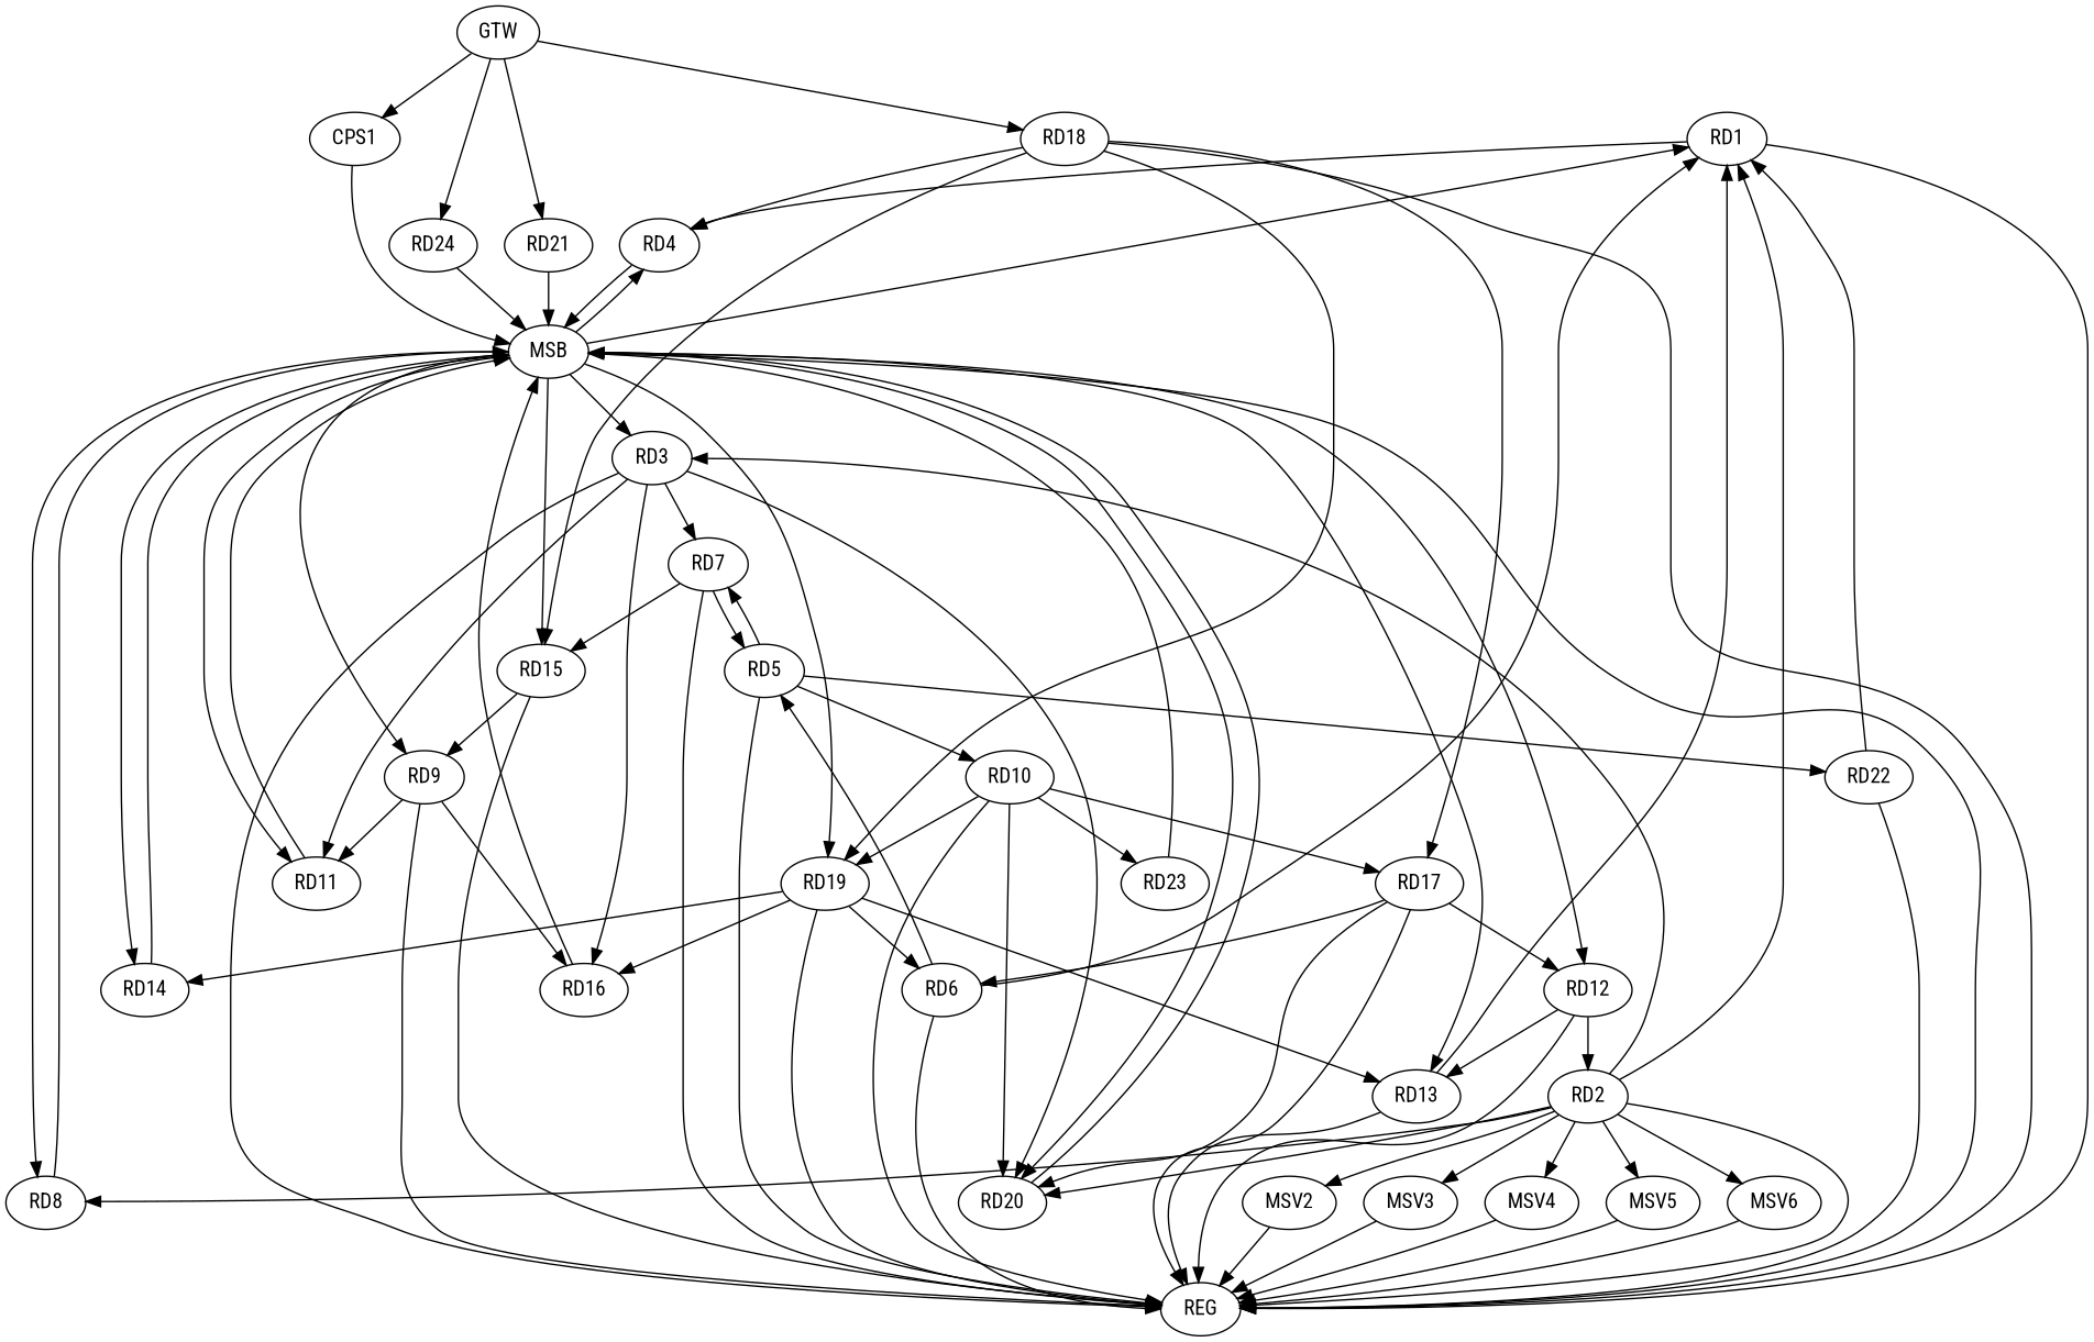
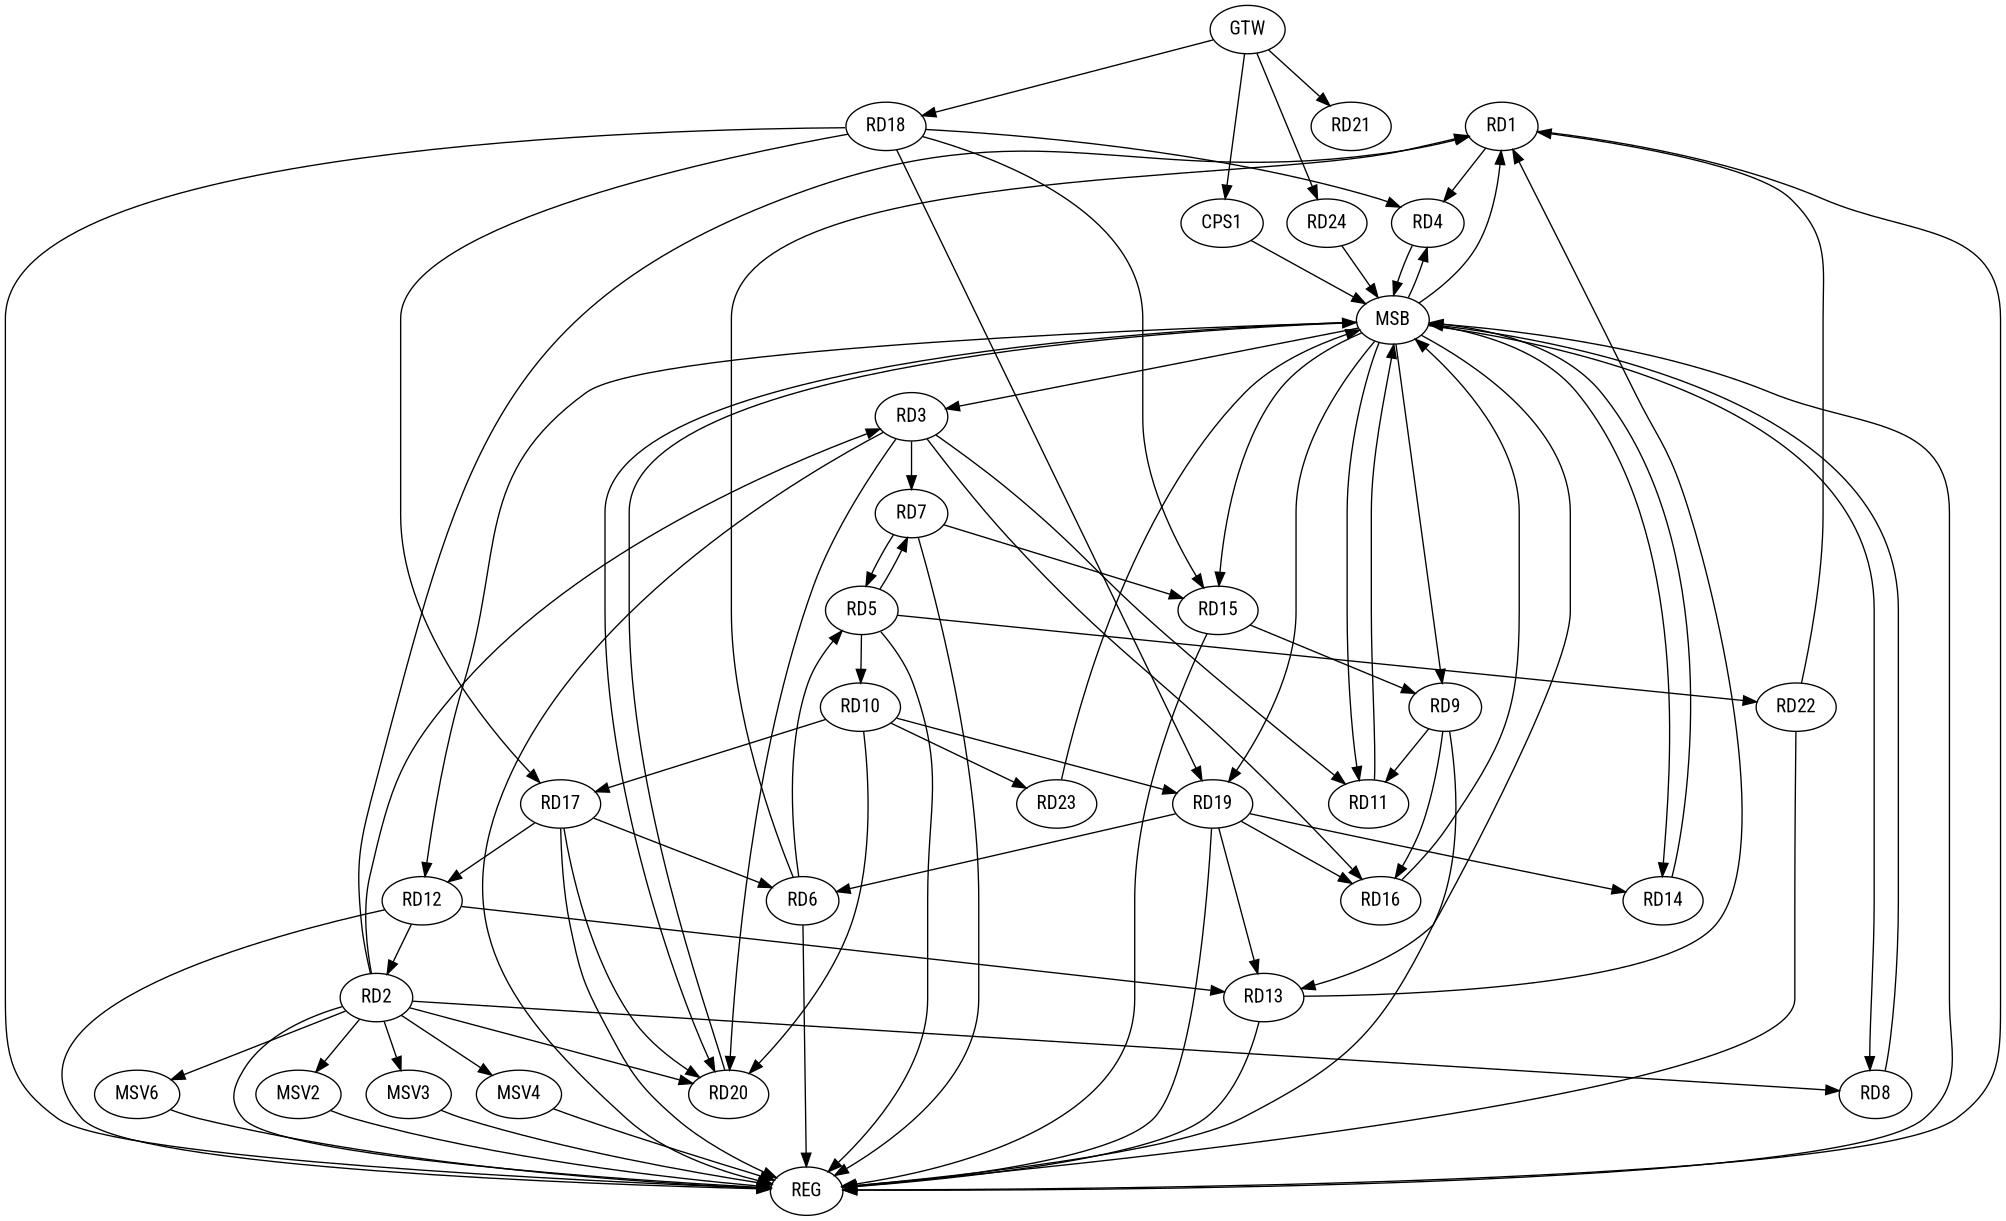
  strict digraph {
    fontname="Roboto Condensed"
    node [fontname="Roboto Condensed"]
    edge [fontname="Roboto Condensed"]
    n1 [label=RD1]
    n2 [label=RD4]
    n3 [label=REG]
    n4 [label=MSB]
    n5 [label=RD2]
    n6 [label=RD3]
    n7 [label=RD8]
    n8 [label=RD20]
    n9 [label=MSV2]
    n10 [label=MSV3]
    n11 [label=MSV4]
-   n12 [label=MSV5]
    n13 [label=MSV6]
    n14 [label=RD7]
    n15 [label=RD11]
    n16 [label=RD16]
    n17 [label=RD5]
    n18 [label=RD15]
    n19 [label=RD9]
    n20 [label=RD19]
    n21 [label=RD12]
    n22 [label=RD13]
    n23 [label=RD14]
    n24 [label=RD10]
    n25 [label=RD22]
    n26 [label=RD17]
    n27 [label=RD23]
    n28 [label=RD6]
    n29 [label=RD18]
    n30 [label=RD21]
    n31 [label=RD24]
    n32 [label=CPS1]
    n33 [label=GTW]
    n1 -> n2
    n1 -> n3
    n2 -> n4
    n4 -> n1
    n4 -> n2
    n4 -> n3
    n4 -> n6
    n4 -> n7
    n4 -> n8
    n4 -> n15
    n4 -> n18
    n4 -> n19
    n4 -> n20
    n4 -> n21
    n4 -> n22
    n4 -> n23
    n5 -> n1
    n5 -> n3
    n5 -> n6
    n5 -> n7
    n5 -> n8
    n5 -> n9
    n5 -> n10
    n5 -> n11
-   n5 -> n12
    n5 -> n13
    n6 -> n3
    n6 -> n8
    n6 -> n14
    n6 -> n15
    n6 -> n16
    n7 -> n4
    n8 -> n4
    n9 -> n3
    n10 -> n3
    n11 -> n3
-   n12 -> n3
    n13 -> n3
    n14 -> n3
    n14 -> n17
    n14 -> n18
    n15 -> n4
    n16 -> n4
    n17 -> n3
    n17 -> n14
    n17 -> n24
    n17 -> n25
    n18 -> n3
    n18 -> n19
    n19 -> n3
    n19 -> n15
    n19 -> n16
    n20 -> n3
    n20 -> n16
    n20 -> n22
    n20 -> n23
    n20 -> n28
    n21 -> n3
    n21 -> n5
    n21 -> n22
    n22 -> n1
    n22 -> n3
    n23 -> n4
-   n24 -> n3
    n24 -> n8
    n24 -> n20
    n24 -> n26
    n24 -> n27
    n25 -> n1
    n25 -> n3
    n26 -> n3
    n26 -> n8
    n26 -> n21
    n26 -> n28
    n27 -> n4
    n28 -> n1
    n28 -> n3
    n28 -> n17
    n29 -> n2
    n29 -> n3
    n29 -> n18
    n29 -> n20
    n29 -> n26
-   n30 -> n4
    n31 -> n4
    n32 -> n4
    n33 -> n29
    n33 -> n30
    n33 -> n31
    n33 -> n32
  }
